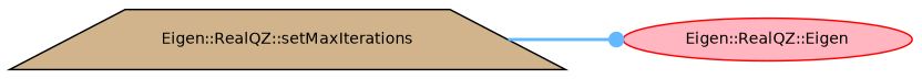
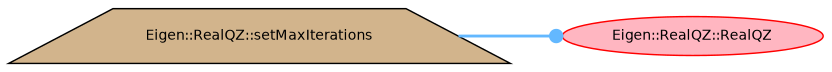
  digraph {
    rankdir=LR
    node [fontname=Helvetica fontsize=10 style=filled]
    n1 [color=black fillcolor=tan fontcolor=black height=0.2 label="Eigen::RealQZ::setMaxIterations" shape=trapezium width=0.4]
-   n2 [color=red fillcolor=lightpink height=0.2 label="Eigen::RealQZ::Eigen" shape=ellipse width=0.4]
+   n2 [color=red fillcolor=lightpink height=0.2 label="Eigen::RealQZ::RealQZ" shape=ellipse width=0.4]
    n1 -> n2 [color=steelblue1 fontname=Helvetica fontsize=10 labelfontname=Helvetica labelfontsize=10 style=bold arrowhead=dot]
  }
